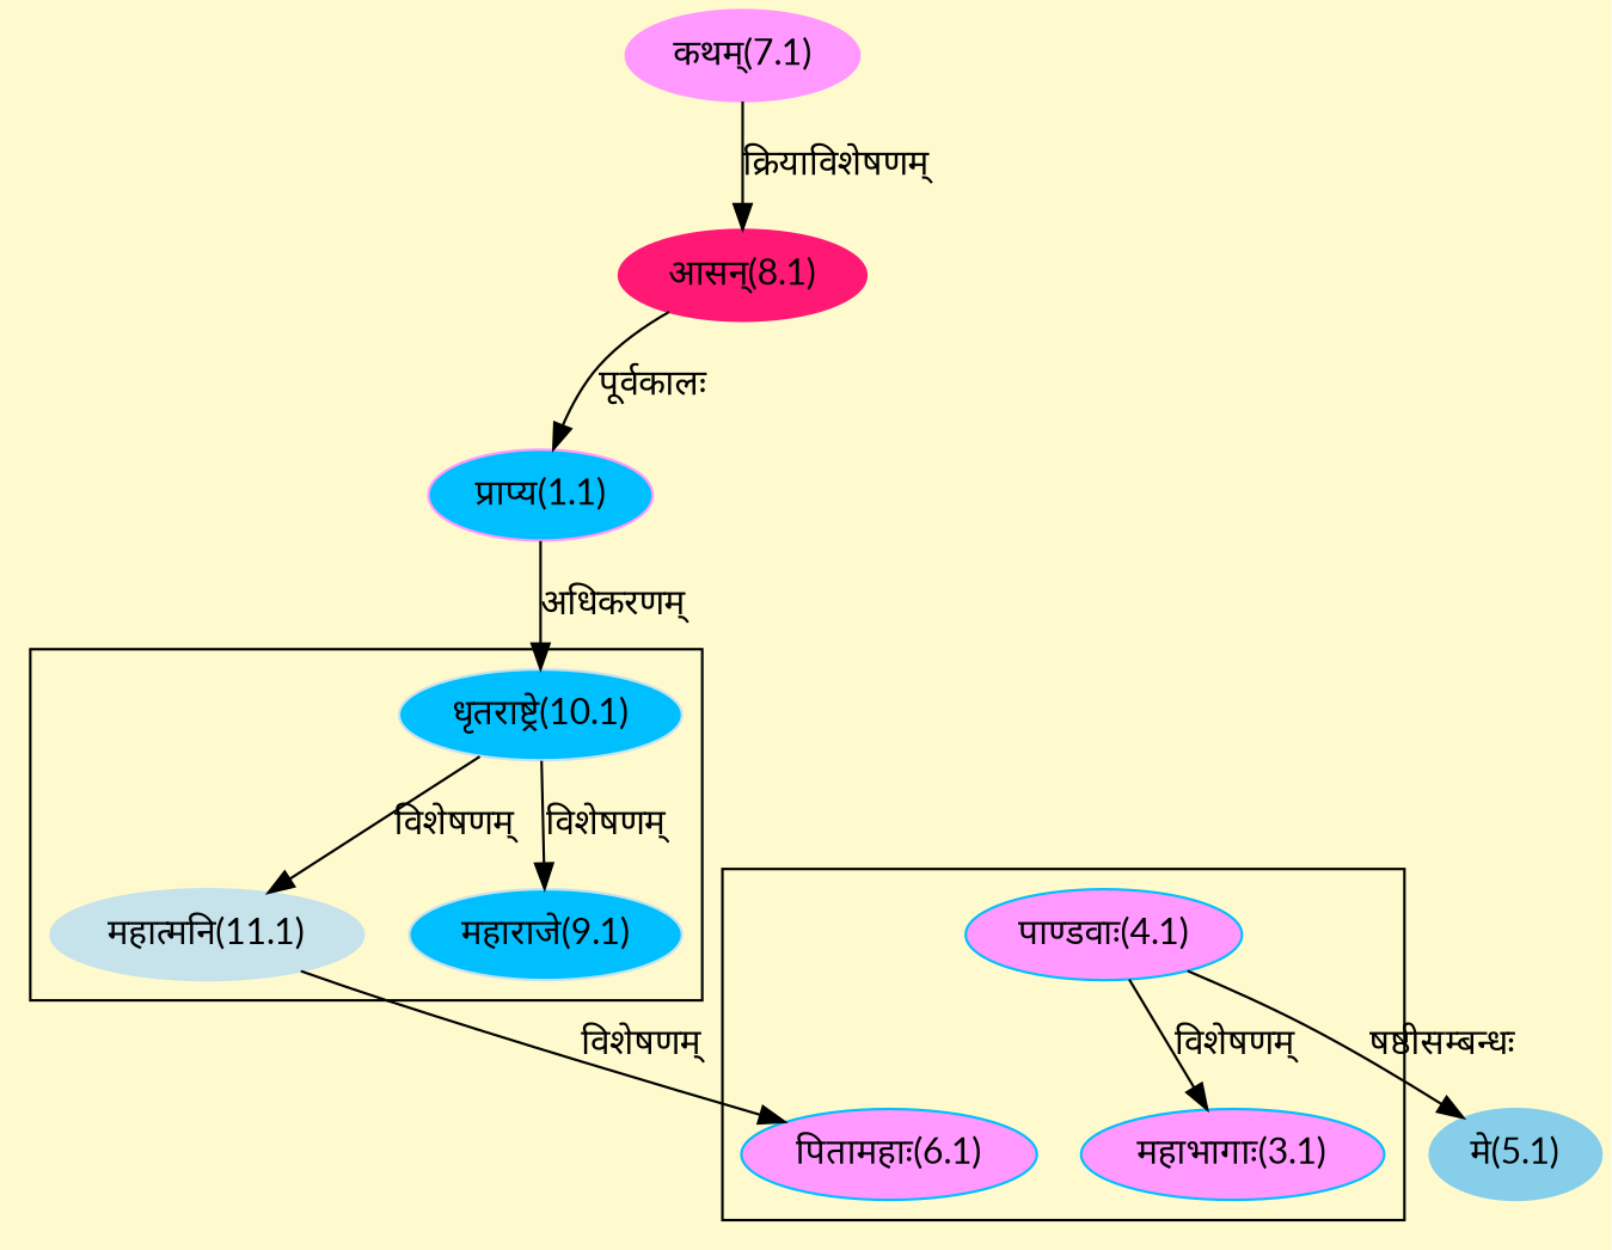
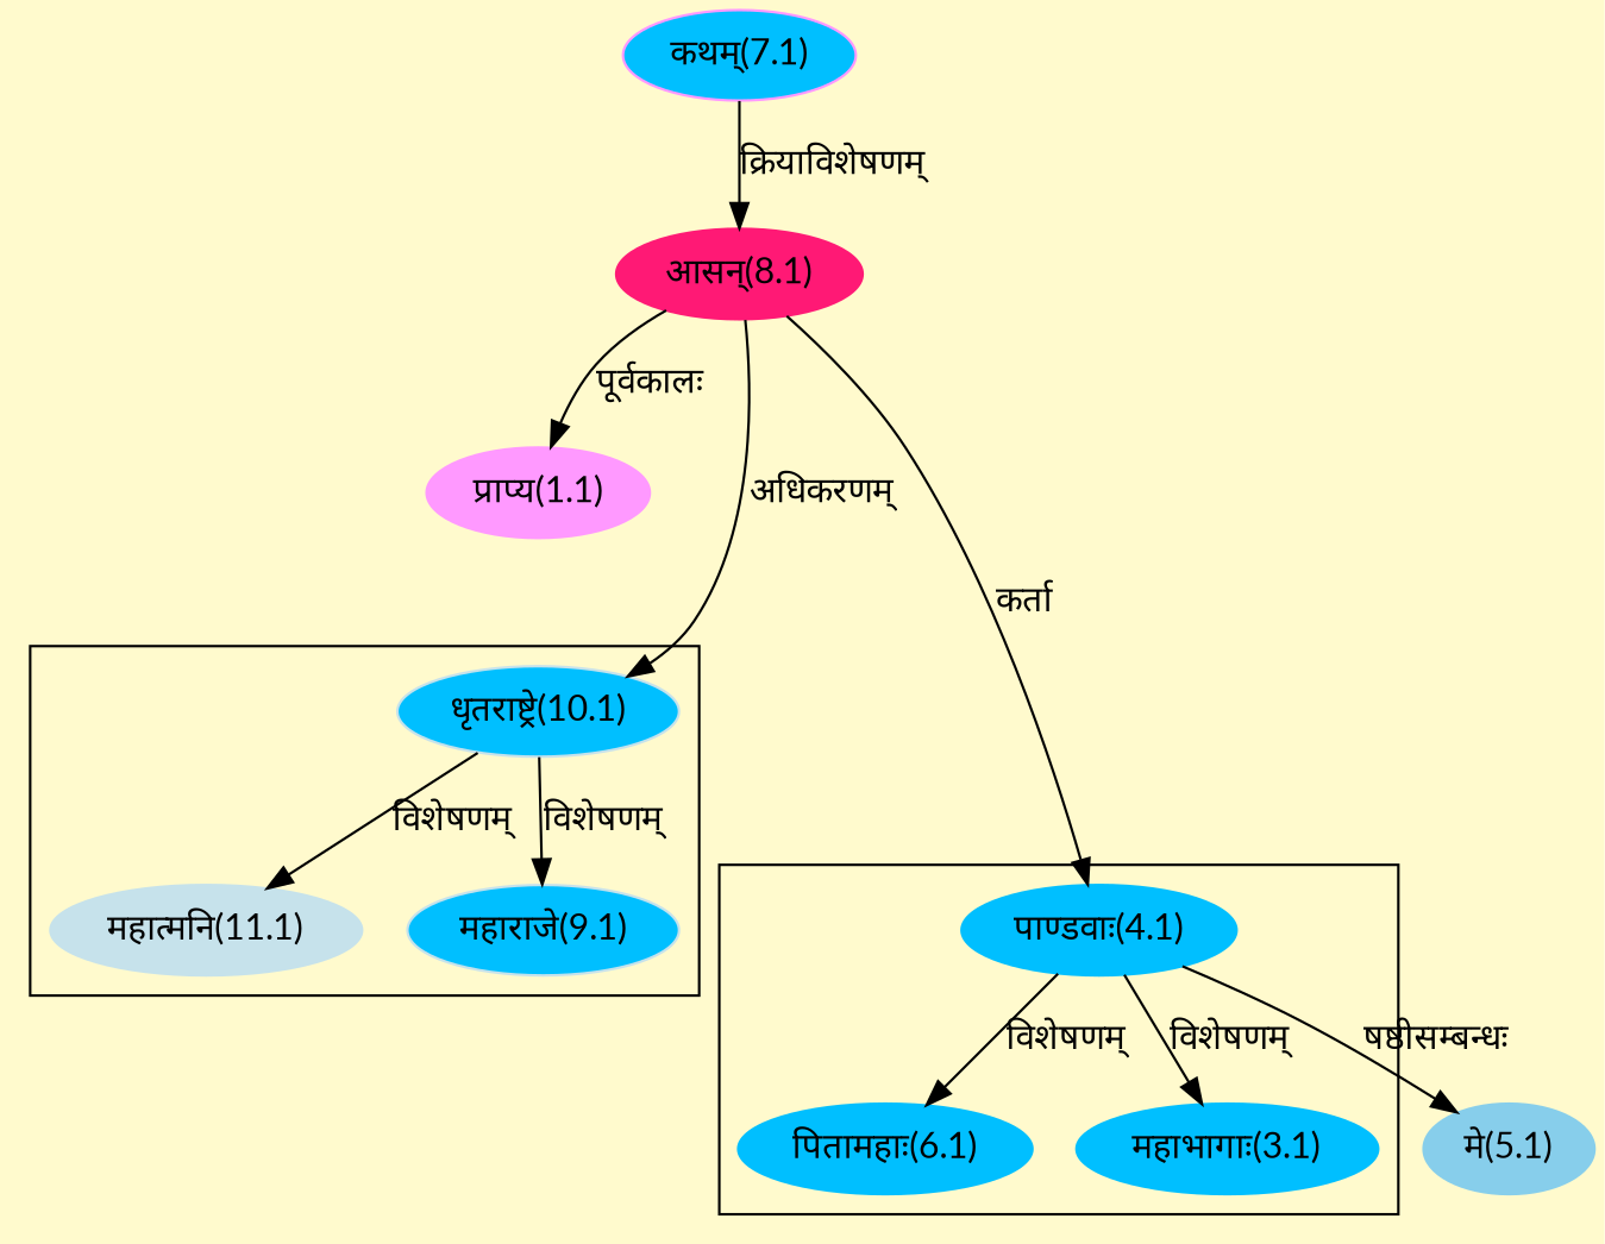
  digraph {
    bgcolor=lemonchiffon1
    compound=true
    fontname=Lato
    rankdir=BT
    node [color="#00BFFF" fontname=Lato style=filled]
    edge [dir=back fontname=Lato]
-   n1 [label="महाभागाः(3.1)" fillcolor="#FF99FF"]
-   n2 [label="पाण्डवाः(4.1)" fillcolor="#FF99FF"]
-   n3 [label="पितामहाः(6.1)" fillcolor="#FF99FF"]
+   n1 [label="महाभागाः(3.1)"]
+   n2 [label="पाण्डवाः(4.1)"]
+   n3 [label="पितामहाः(6.1)"]
    n4 [color="#C6E2EB" fillcolor="#00BFFF" label="महाराजे(9.1)"]
    n5 [color="#C6E2EB" fillcolor="#00BFFF" label="धृतराष्ट्रे(10.1)"]
    n6 [color="#C6E2EB" label="महात्मनि(11.1)"]
    n7 [color="#FF1975" label="आसन्(8.1)"]
-   n8 [color="#FF99FF" label="कथम्(7.1)"]
-   n9 [color="#FF99FF" label="प्राप्य(1.1)" fillcolor="#00BFFF"]
+   n8 [color="#FF99FF" label="कथम्(7.1)" fillcolor="#00BFFF"]
+   n9 [color="#FF99FF" label="प्राप्य(1.1)"]
    n10 [color="#87CEEB" label="मे(5.1)"]
    subgraph cluster_1 {
      n1
      n2
      n3
    }
    subgraph cluster_2 {
      n4
      n5
      n6
    }
    n1 -> n2 [label="विशेषणम्"]
-   n3 -> n6 [label="विशेषणम्"]
+   n2 -> n7 [label="कर्ता"]
+   n3 -> n2 [label="विशेषणम्"]
    n4 -> n5 [label="विशेषणम्"]
-   n5 -> n9 [label="अधिकरणम्"]
+   n5 -> n7 [label="अधिकरणम्"]
    n6 -> n5 [label="विशेषणम्"]
    n7 -> n8 [label="क्रियाविशेषणम्"]
    n9 -> n7 [label="पूर्वकालः"]
    n10 -> n2 [label="षष्ठीसम्बन्धः"]
  }
